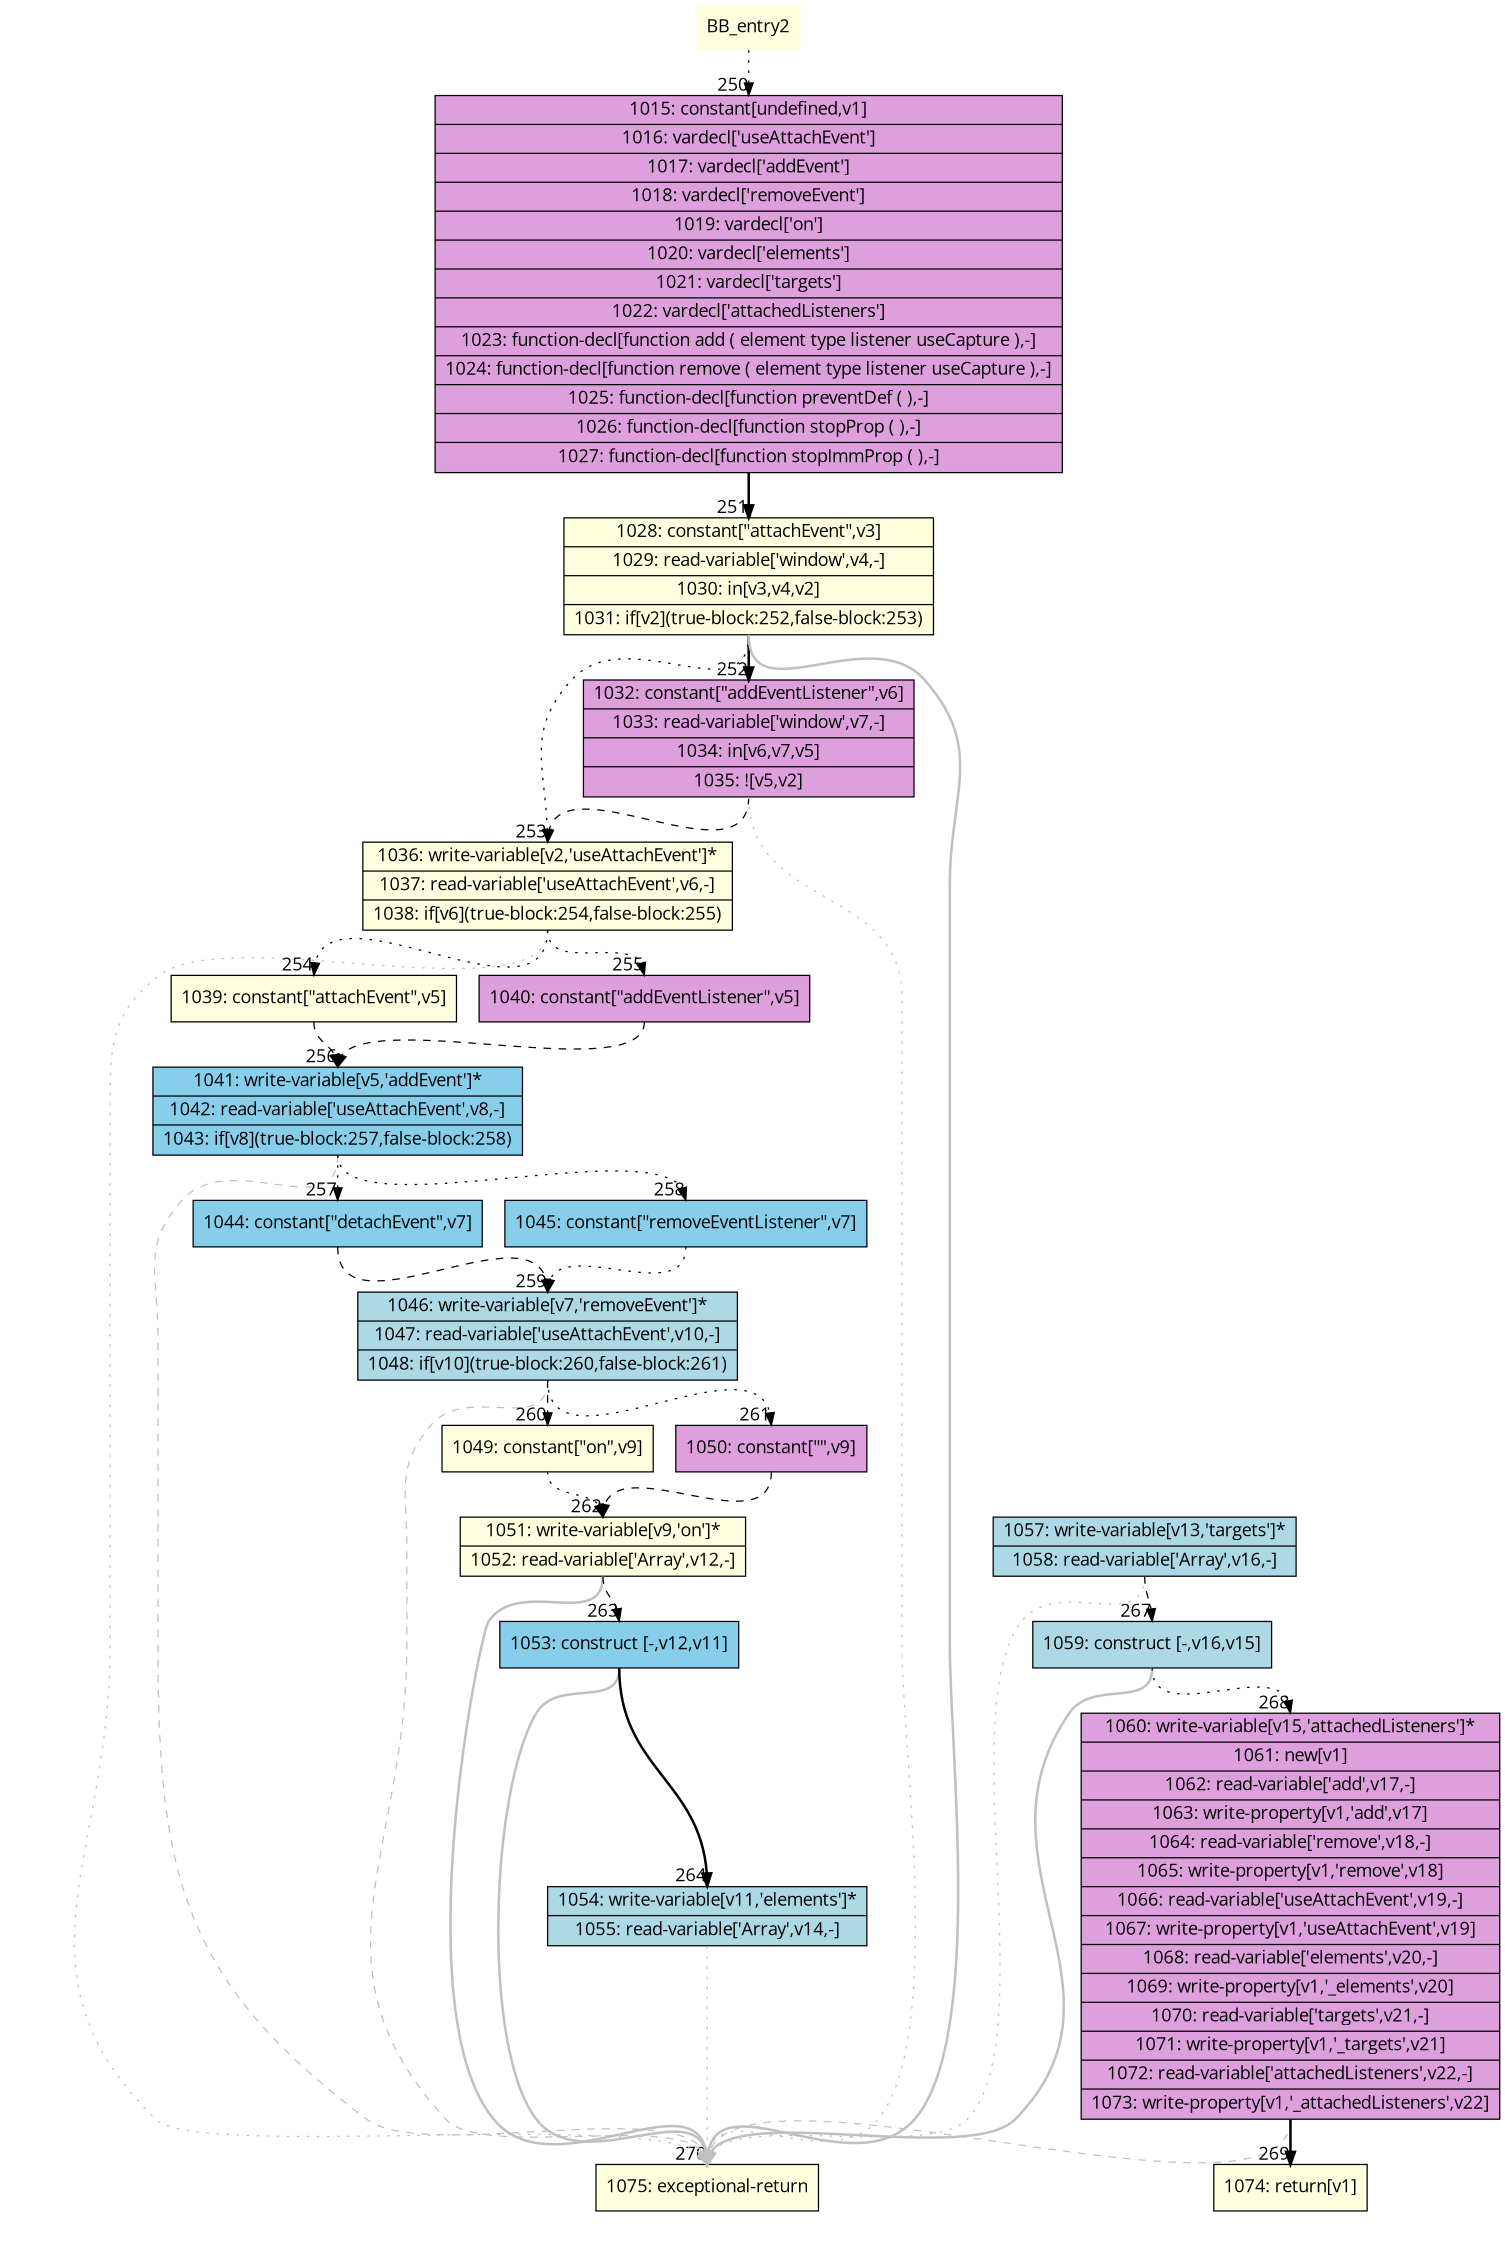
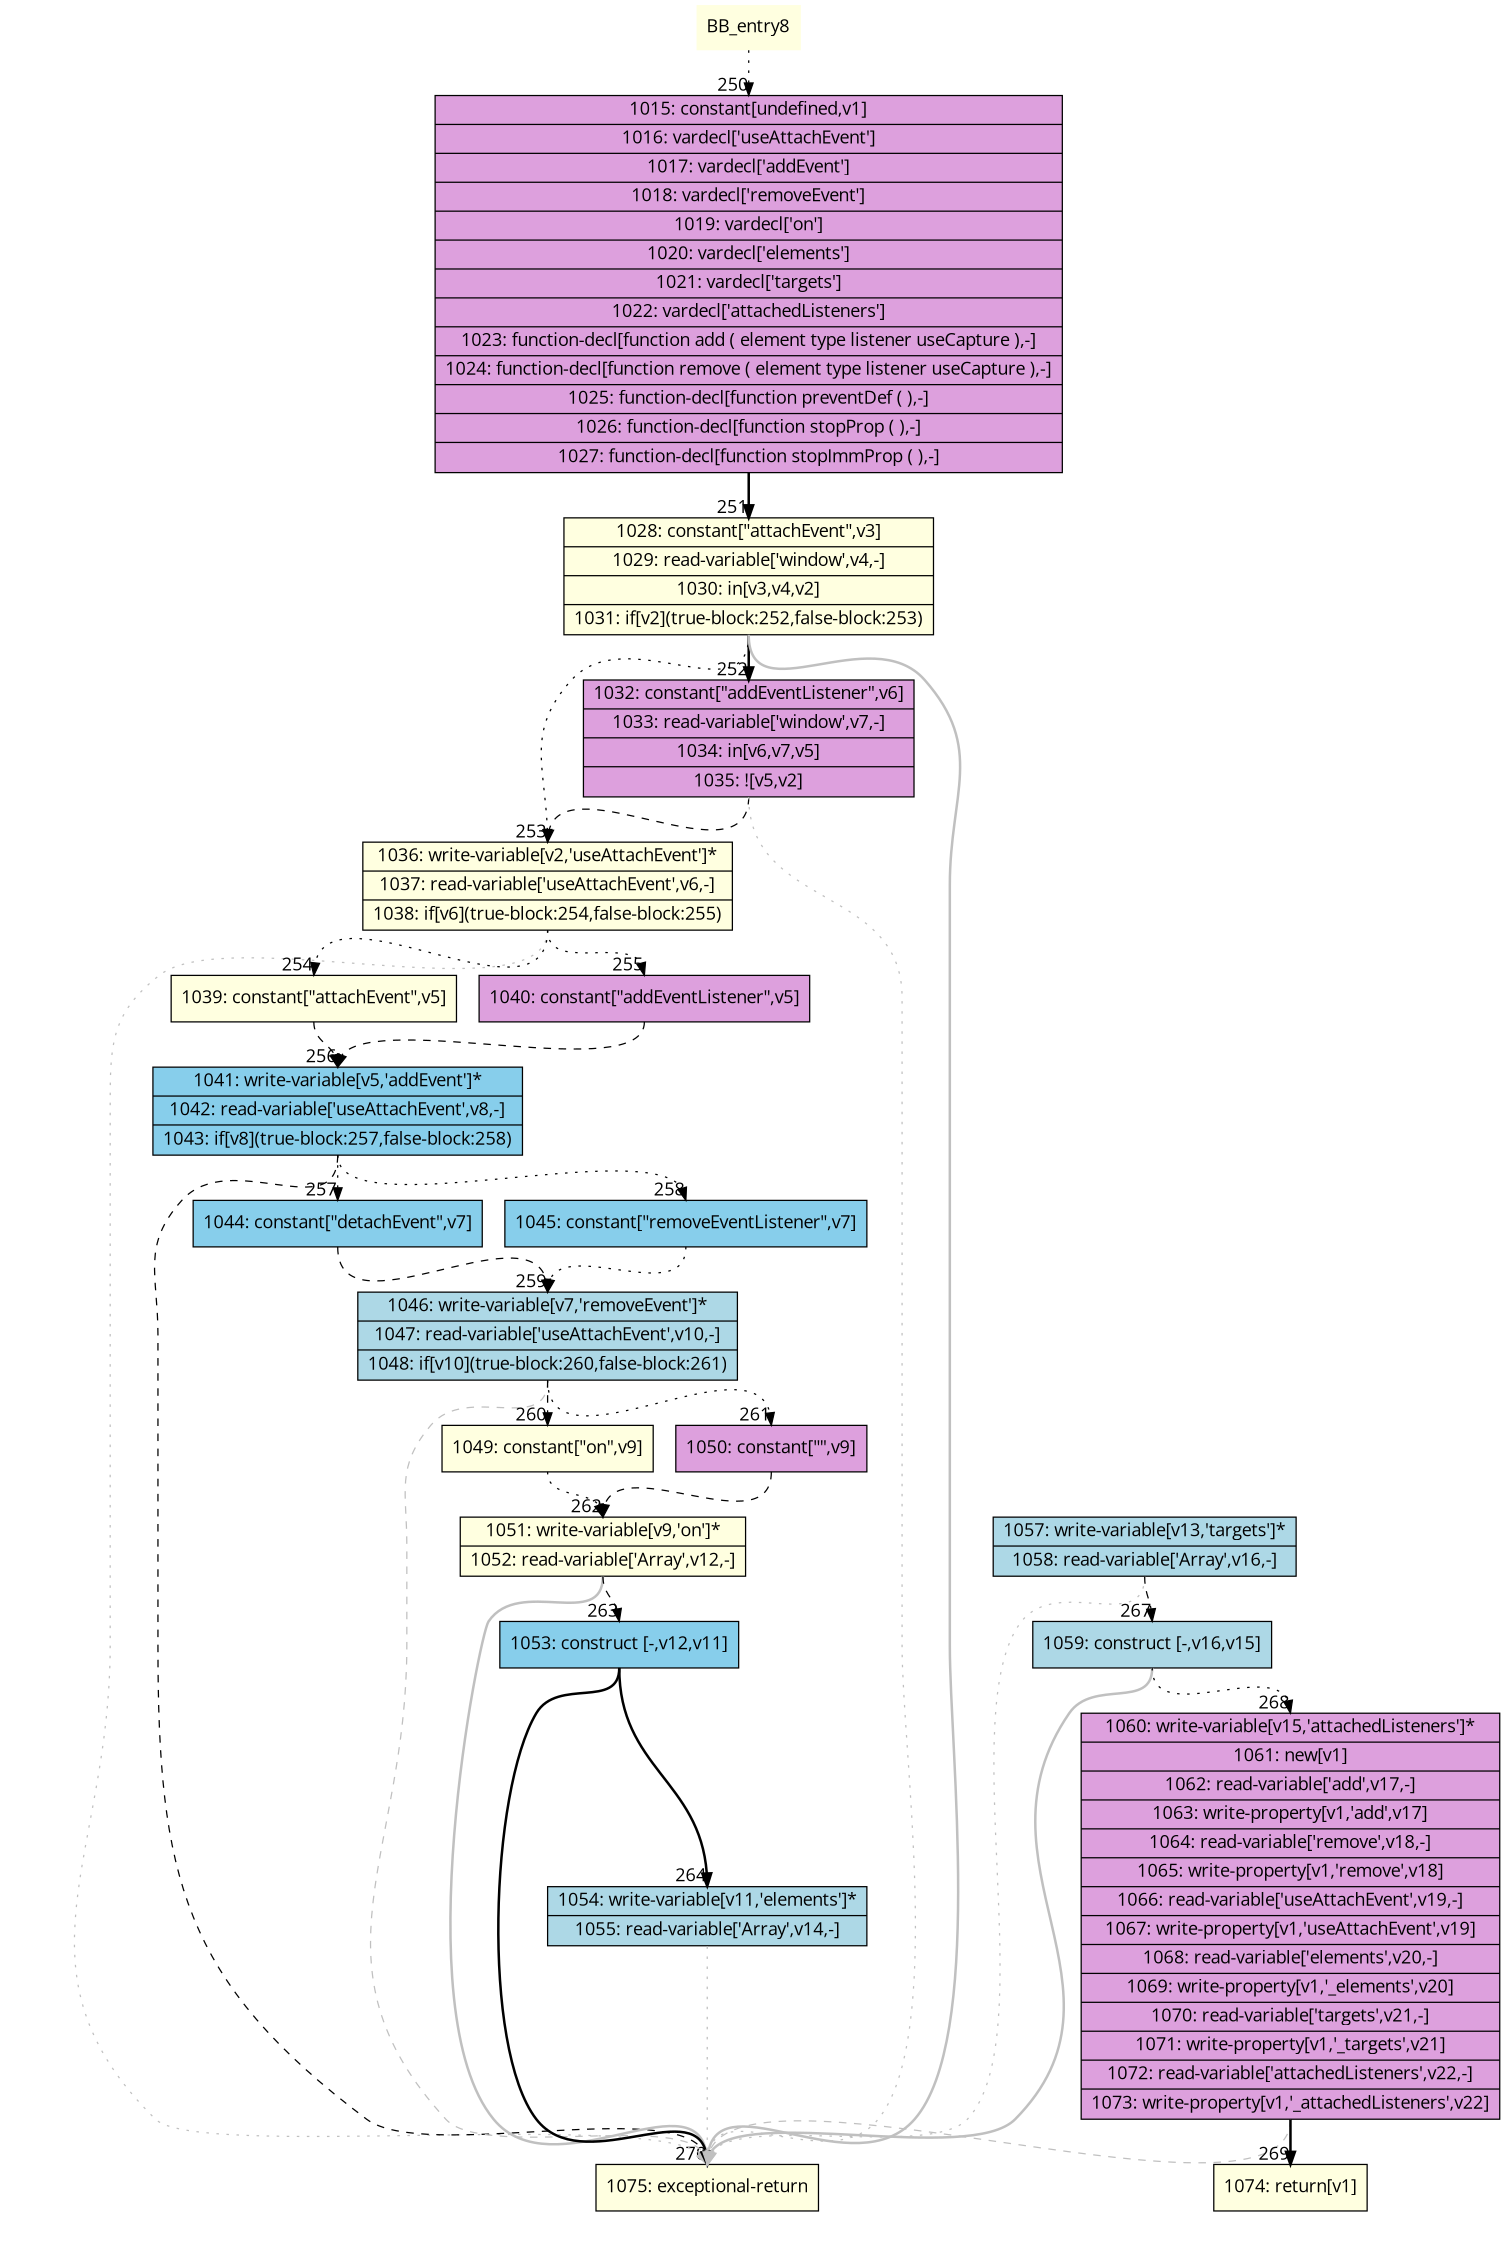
  digraph {
    fontname="Open Sans"
    rankdir=TD
    node [fillcolor=lightyellow fontname="Open Sans" shape=record style=filled]
    edge [fontname="Open Sans" headport=n style=dotted tailport=s]
-   BB_entry8 [shape=none label=BB_entry2]
+   BB_entry8 [shape=none]
    n2 [fillcolor=plum label="{1015: constant[undefined,v1]|1016: vardecl['useAttachEvent']|1017: vardecl['addEvent']|1018: vardecl['removeEvent']|1019: vardecl['on']|1020: vardecl['elements']|1021: vardecl['targets']|1022: vardecl['attachedListeners']|1023: function-decl[function add ( element type listener useCapture ),-]|1024: function-decl[function remove ( element type listener useCapture ),-]|1025: function-decl[function preventDef ( ),-]|1026: function-decl[function stopProp ( ),-]|1027: function-decl[function stopImmProp ( ),-]}"]
    n3 [label="{1028: constant[\"attachEvent\",v3]|1029: read-variable['window',v4,-]|1030: in[v3,v4,v2]|1031: if[v2](true-block:252,false-block:253)}"]
    n4 [label="{1036: write-variable[v2,'useAttachEvent']*|1037: read-variable['useAttachEvent',v6,-]|1038: if[v6](true-block:254,false-block:255)}"]
    n5 [fillcolor=plum label="{1032: constant[\"addEventListener\",v6]|1033: read-variable['window',v7,-]|1034: in[v6,v7,v5]|1035: ![v5,v2]}"]
    n6 [label="{1075: exceptional-return}"]
    n7 [label="{1039: constant[\"attachEvent\",v5]}"]
    n8 [fillcolor=plum label="{1040: constant[\"addEventListener\",v5]}"]
    n9 [fillcolor=skyblue label="{1041: write-variable[v5,'addEvent']*|1042: read-variable['useAttachEvent',v8,-]|1043: if[v8](true-block:257,false-block:258)}"]
    n10 [fillcolor=skyblue label="{1044: constant[\"detachEvent\",v7]}"]
    n11 [fillcolor=skyblue label="{1045: constant[\"removeEventListener\",v7]}"]
    n12 [fillcolor=lightblue label="{1046: write-variable[v7,'removeEvent']*|1047: read-variable['useAttachEvent',v10,-]|1048: if[v10](true-block:260,false-block:261)}"]
    n13 [label="{1049: constant[\"on\",v9]}"]
    n14 [fillcolor=plum label="{1050: constant[\"\",v9]}"]
    n15 [label="{1051: write-variable[v9,'on']*|1052: read-variable['Array',v12,-]}"]
    n16 [fillcolor=skyblue label="{1053: construct [-,v12,v11]}"]
    n17 [fillcolor=lightblue label="{1054: write-variable[v11,'elements']*|1055: read-variable['Array',v14,-]}"]
    n18 [fillcolor=lightblue label="{1057: write-variable[v13,'targets']*|1058: read-variable['Array',v16,-]}"]
    n19 [fillcolor=lightblue label="{1059: construct [-,v16,v15]}"]
    n20 [fillcolor=plum label="{1060: write-variable[v15,'attachedListeners']*|1061: new[v1]|1062: read-variable['add',v17,-]|1063: write-property[v1,'add',v17]|1064: read-variable['remove',v18,-]|1065: write-property[v1,'remove',v18]|1066: read-variable['useAttachEvent',v19,-]|1067: write-property[v1,'useAttachEvent',v19]|1068: read-variable['elements',v20,-]|1069: write-property[v1,'_elements',v20]|1070: read-variable['targets',v21,-]|1071: write-property[v1,'_targets',v21]|1072: read-variable['attachedListeners',v22,-]|1073: write-property[v1,'_attachedListeners',v22]}"]
    n21 [label="{1074: return[v1]}"]
    BB_entry8 -> n2 [headlabel="    250"]
    n2 -> n3 [headlabel="      251" style=bold]
    n3 -> n4 [headlabel="      253"]
    n3 -> n5 [headlabel="      252" style=bold]
    n3 -> n6 [color=gray headlabel="      270" style=bold]
    n4 -> n6 [color=gray]
    n4 -> n7 [headlabel="      254"]
    n4 -> n8 [headlabel="      255"]
    n5 -> n4 [style=dashed]
    n5 -> n6 [color=gray]
    n7 -> n9 [headlabel="      256" style=dashed]
    n8 -> n9 [style=dashed]
-   n9 -> n6 [color=gray style=dashed]
+   n9 -> n6 [color=black style=dashed]
    n9 -> n10 [headlabel="      257"]
    n9 -> n11 [headlabel="      258"]
    n10 -> n12 [headlabel="      259" style=dashed]
    n11 -> n12
    n12 -> n6 [color=gray style=dashed]
    n12 -> n13 [headlabel="      260" style=dashed]
    n12 -> n14 [headlabel="      261"]
    n13 -> n15 [headlabel="      262"]
    n14 -> n15 [style=dashed]
    n15 -> n6 [color=gray style=bold]
    n15 -> n16 [headlabel="      263" style=dashed]
-   n16 -> n6 [color=gray style=bold]
+   n16 -> n6 [color=black style=bold]
    n16 -> n17 [headlabel="      264" style=bold]
    n17 -> n6 [color=gray]
    n18 -> n6 [color=gray]
    n18 -> n19 [headlabel="      267" style=dashed]
    n19 -> n6 [color=gray style=bold]
    n19 -> n20 [headlabel="      268"]
    n20 -> n6 [color=gray style=dashed]
    n20 -> n21 [headlabel="      269" style=bold]
  }
